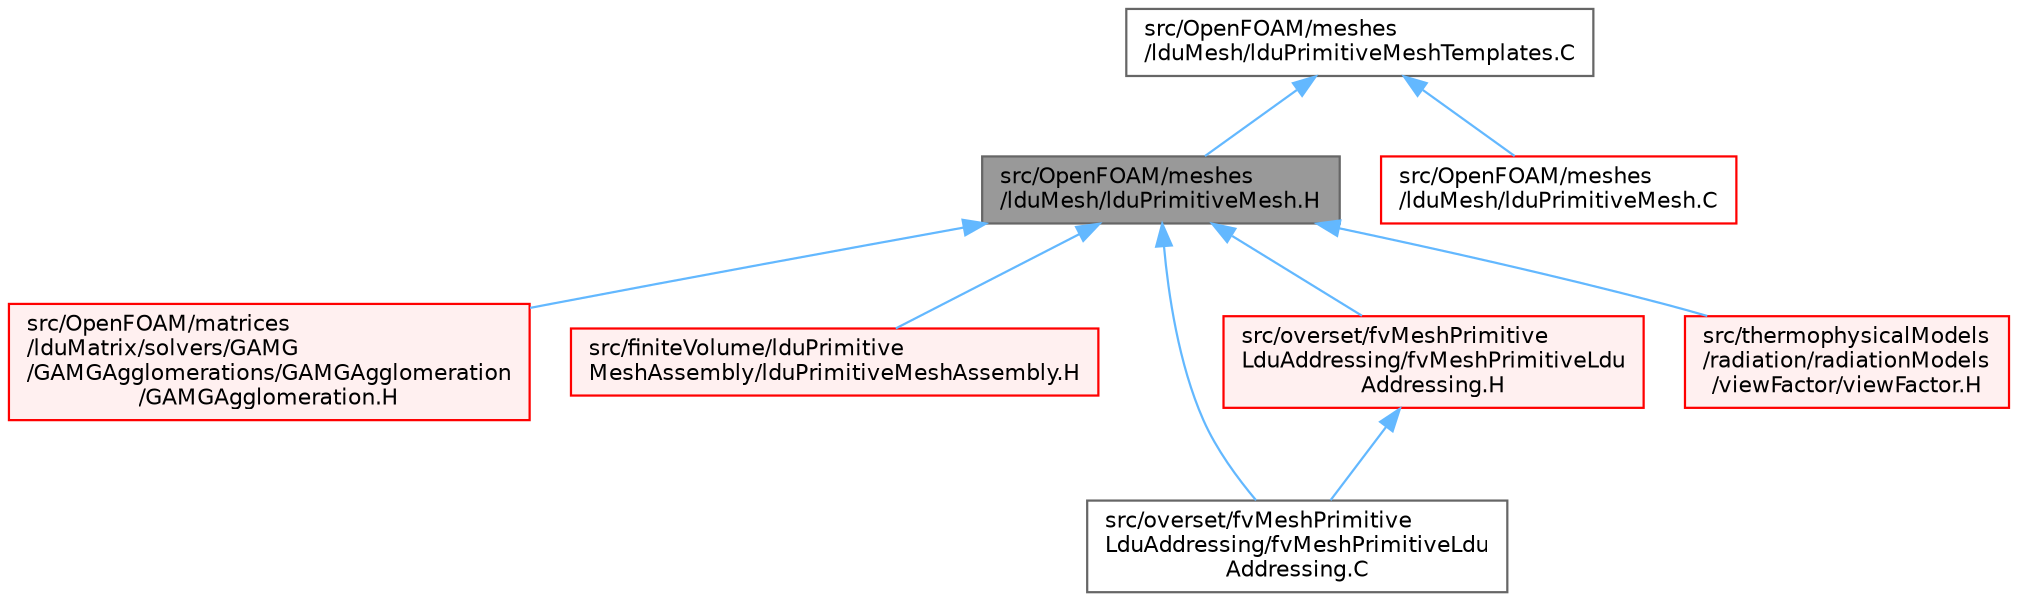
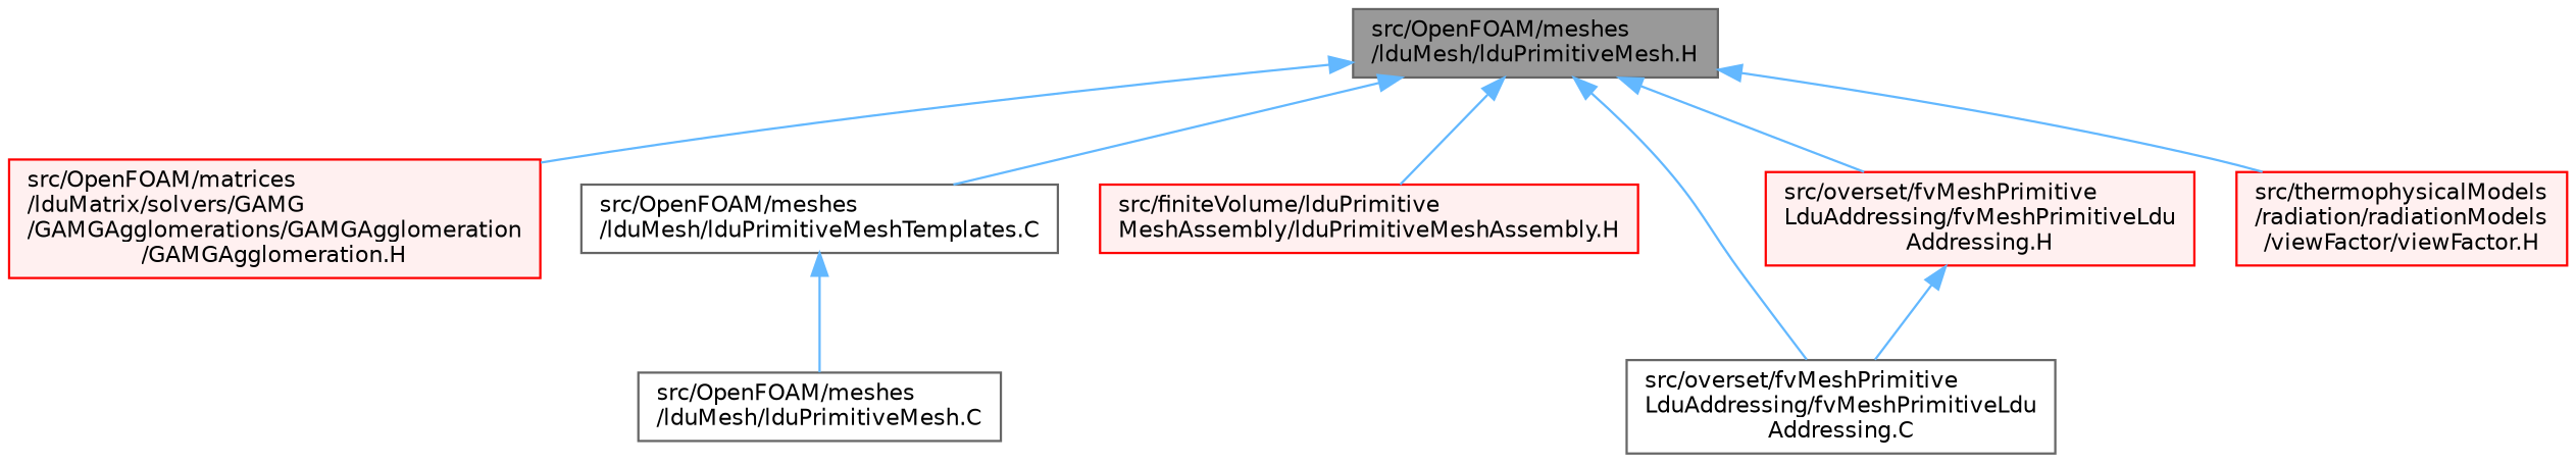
  digraph {
    node [color=red fillcolor="#FFF0F0" fontname=Helvetica fontsize=10 shape=box style=filled]
    edge [color=steelblue1 dir=back fontname=Helvetica fontsize=10 labelfontname=Helvetica labelfontsize=10 style=solid]
    n1 [color=gray40 fillcolor=grey60 fontcolor=black height=0.2 label="src/OpenFOAM/meshes\l/lduMesh/lduPrimitiveMesh.H" width=0.4]
    n2 [height=0.2 label="src/OpenFOAM/matrices\l/lduMatrix/solvers/GAMG\l/GAMGAgglomerations/GAMGAgglomeration\l/GAMGAgglomeration.H" width=0.4]
    n3 [color=grey40 fillcolor=white height=0.2 label="src/OpenFOAM/meshes\l/lduMesh/lduPrimitiveMeshTemplates.C" width=0.4]
    n4 [height=0.2 label="src/finiteVolume/lduPrimitive\lMeshAssembly/lduPrimitiveMeshAssembly.H" width=0.4]
    n5 [color=grey40 fillcolor=white height=0.2 label="src/overset/fvMeshPrimitive\lLduAddressing/fvMeshPrimitiveLdu\lAddressing.C" width=0.4]
    n6 [height=0.2 label="src/overset/fvMeshPrimitive\lLduAddressing/fvMeshPrimitiveLdu\lAddressing.H" width=0.4]
    n7 [height=0.2 label="src/thermophysicalModels\l/radiation/radiationModels\l/viewFactor/viewFactor.H" width=0.4]
-   n8 [fillcolor=white height=0.2 label="src/OpenFOAM/meshes\l/lduMesh/lduPrimitiveMesh.C" width=0.4]
+   n8 [color=grey40 fillcolor=white height=0.2 label="src/OpenFOAM/meshes\l/lduMesh/lduPrimitiveMesh.C" width=0.4]
    n1 -> n2
-   n3 -> n1
+   n1 -> n3
    n1 -> n4
    n1 -> n5
    n1 -> n6
    n1 -> n7
    n3 -> n8
    n6 -> n5
  }
